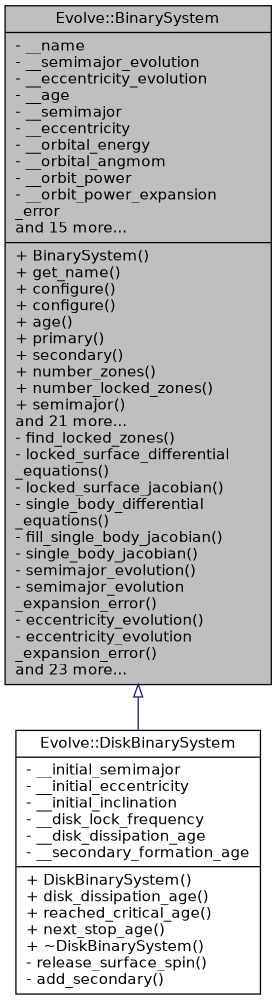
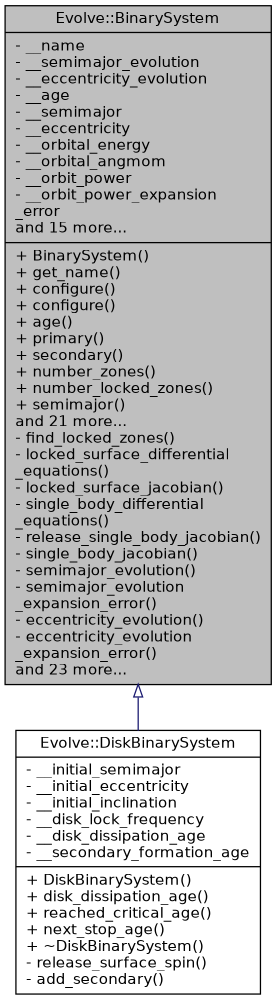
  digraph {
    node [color=black fontname=Helvetica fontsize=12 shape=record style=filled]
-   n1 [fillcolor=grey75 fontcolor=black height=0.2 label="{Evolve::BinarySystem\n|- __name\l- __semimajor_evolution\l- __eccentricity_evolution\l- __age\l- __semimajor\l- __eccentricity\l- __orbital_energy\l- __orbital_angmom\l- __orbit_power\l- __orbit_power_expansion\l_error\land 15 more...\l|+ BinarySystem()\l+ get_name()\l+ configure()\l+ configure()\l+ age()\l+ primary()\l+ secondary()\l+ number_zones()\l+ number_locked_zones()\l+ semimajor()\land 21 more...\l- find_locked_zones()\l- locked_surface_differential\l_equations()\l- locked_surface_jacobian()\l- single_body_differential\l_equations()\l- fill_single_body_jacobian()\l- single_body_jacobian()\l- semimajor_evolution()\l- semimajor_evolution\l_expansion_error()\l- eccentricity_evolution()\l- eccentricity_evolution\l_expansion_error()\land 23 more...\l}" width=0.4]
+   n1 [fillcolor=grey75 fontcolor=black height=0.2 label="{Evolve::BinarySystem\n|- __name\l- __semimajor_evolution\l- __eccentricity_evolution\l- __age\l- __semimajor\l- __eccentricity\l- __orbital_energy\l- __orbital_angmom\l- __orbit_power\l- __orbit_power_expansion\l_error\land 15 more...\l|+ BinarySystem()\l+ get_name()\l+ configure()\l+ configure()\l+ age()\l+ primary()\l+ secondary()\l+ number_zones()\l+ number_locked_zones()\l+ semimajor()\land 21 more...\l- find_locked_zones()\l- locked_surface_differential\l_equations()\l- locked_surface_jacobian()\l- single_body_differential\l_equations()\l- release_single_body_jacobian()\l- single_body_jacobian()\l- semimajor_evolution()\l- semimajor_evolution\l_expansion_error()\l- eccentricity_evolution()\l- eccentricity_evolution\l_expansion_error()\land 23 more...\l}" width=0.4]
    n2 [fillcolor=white height=0.2 label="{Evolve::DiskBinarySystem\n|- __initial_semimajor\l- __initial_eccentricity\l- __initial_inclination\l- __disk_lock_frequency\l- __disk_dissipation_age\l- __secondary_formation_age\l|+ DiskBinarySystem()\l+ disk_dissipation_age()\l+ reached_critical_age()\l+ next_stop_age()\l+ ~DiskBinarySystem()\l- release_surface_spin()\l- add_secondary()\l}" width=0.4]
    n1 -> n2 [arrowtail=onormal color=midnightblue dir=back fontname=Helvetica fontsize=12 labelfontname=Helvetica labelfontsize=12 style=solid]
  }
